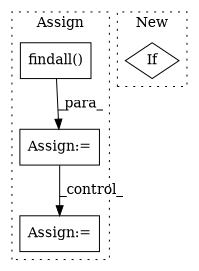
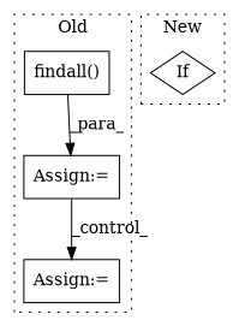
  digraph {
    node [a=68 l=3 shape=box]
    n1 [a=75 l="11,1" label="findall()" s="7980,8030"]
    n2 [label="Assign:=" s=7973]
    n3 [l=4 label="Assign:=" s=8696]
    n4 [a=96 label=If s=9746 shape=diamond]
    subgraph cluster_1 {
-     label=Assign
+     label=Old
      style=dotted
      n1
      n2
      n3
    }
    subgraph cluster_2 {
      label=New
      style=dotted
      n4
    }
    n1 -> n2 [label=_para_]
    n2 -> n3 [label=_control_]
  }
